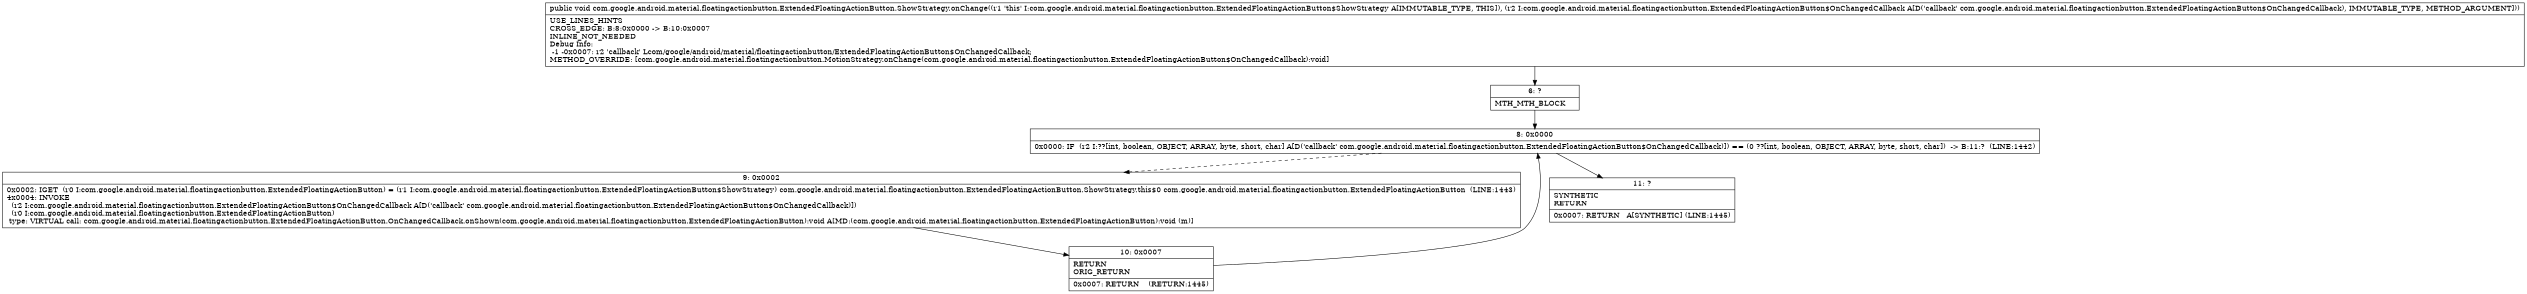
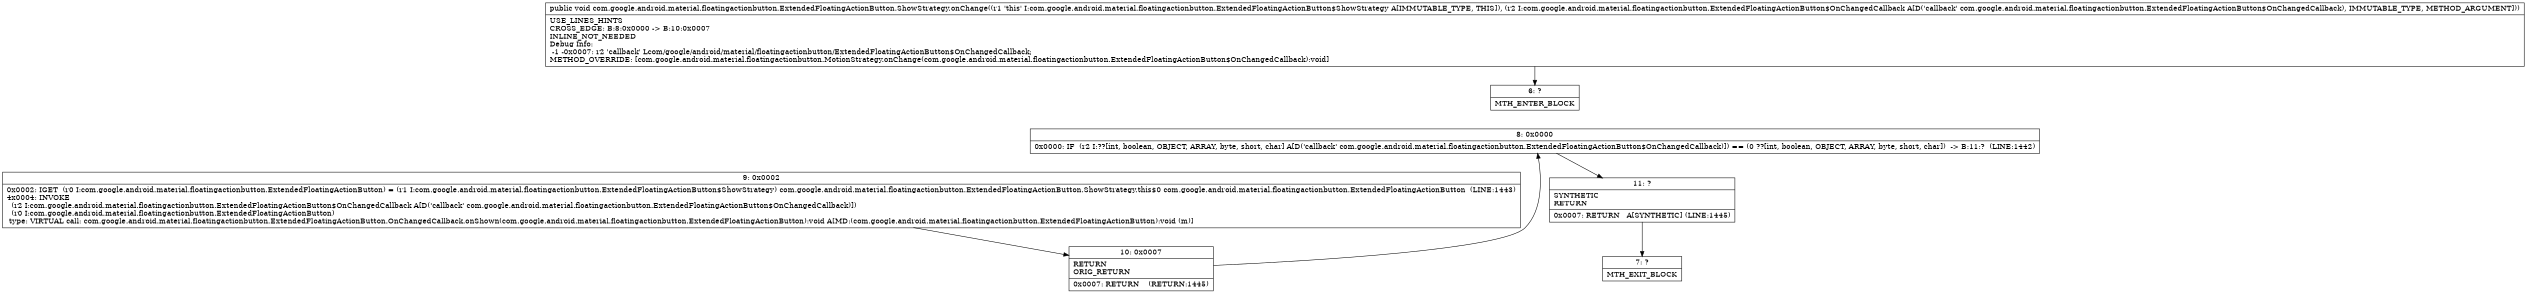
  digraph {
    node [shape=record]
-   n1 [label="{6\:\ ?|MTH_MTH_BLOCK\l}"]
+   n1 [label="{6\:\ ?|MTH_ENTER_BLOCK\l}"]
    n2 [label="{8\:\ 0x0000|0x0000: IF  (r2 I:??[int, boolean, OBJECT, ARRAY, byte, short, char] A[D('callback' com.google.android.material.floatingactionbutton.ExtendedFloatingActionButton$OnChangedCallback)]) == (0 ??[int, boolean, OBJECT, ARRAY, byte, short, char])  \-\> B:11:?  (LINE:1442)\l}"]
    n3 [label="{9\:\ 0x0002|0x0002: IGET  (r0 I:com.google.android.material.floatingactionbutton.ExtendedFloatingActionButton) = (r1 I:com.google.android.material.floatingactionbutton.ExtendedFloatingActionButton$ShowStrategy) com.google.android.material.floatingactionbutton.ExtendedFloatingActionButton.ShowStrategy.this$0 com.google.android.material.floatingactionbutton.ExtendedFloatingActionButton  (LINE:1443)\l4x0004: INVOKE  \l  (r2 I:com.google.android.material.floatingactionbutton.ExtendedFloatingActionButton$OnChangedCallback A[D('callback' com.google.android.material.floatingactionbutton.ExtendedFloatingActionButton$OnChangedCallback)])\l  (r0 I:com.google.android.material.floatingactionbutton.ExtendedFloatingActionButton)\l type: VIRTUAL call: com.google.android.material.floatingactionbutton.ExtendedFloatingActionButton.OnChangedCallback.onShown(com.google.android.material.floatingactionbutton.ExtendedFloatingActionButton):void A[MD:(com.google.android.material.floatingactionbutton.ExtendedFloatingActionButton):void (m)]\l}"]
    n4 [label="{11\:\ ?|SYNTHETIC\lRETURN\l|0x0007: RETURN   A[SYNTHETIC] (LINE:1445)\l}"]
    n5 [label="{10\:\ 0x0007|RETURN\lORIG_RETURN\l|0x0007: RETURN    (RETURN:1445)\l}"]
+   n6 [label="{7\:\ ?|MTH_EXIT_BLOCK\l}"]
    n7 [label="{public void com.google.android.material.floatingactionbutton.ExtendedFloatingActionButton.ShowStrategy.onChange((r1 'this' I:com.google.android.material.floatingactionbutton.ExtendedFloatingActionButton$ShowStrategy A[IMMUTABLE_TYPE, THIS]), (r2 I:com.google.android.material.floatingactionbutton.ExtendedFloatingActionButton$OnChangedCallback A[D('callback' com.google.android.material.floatingactionbutton.ExtendedFloatingActionButton$OnChangedCallback), IMMUTABLE_TYPE, METHOD_ARGUMENT]))  | USE_LINES_HINTS\lCROSS_EDGE: B:8:0x0000 \-\> B:10:0x0007\lINLINE_NOT_NEEDED\lDebug Info:\l  \-1 \-0x0007: r2 'callback' Lcom\/google\/android\/material\/floatingactionbutton\/ExtendedFloatingActionButton$OnChangedCallback;\lMETHOD_OVERRIDE: [com.google.android.material.floatingactionbutton.MotionStrategy.onChange(com.google.android.material.floatingactionbutton.ExtendedFloatingActionButton$OnChangedCallback):void]\l}"]
-   n1 -> n2
-   n2 -> n3 [style=dashed]
    n2 -> n4
    n3 -> n5
+   n4 -> n6
    n5 -> n2
    n7 -> n1
  }
